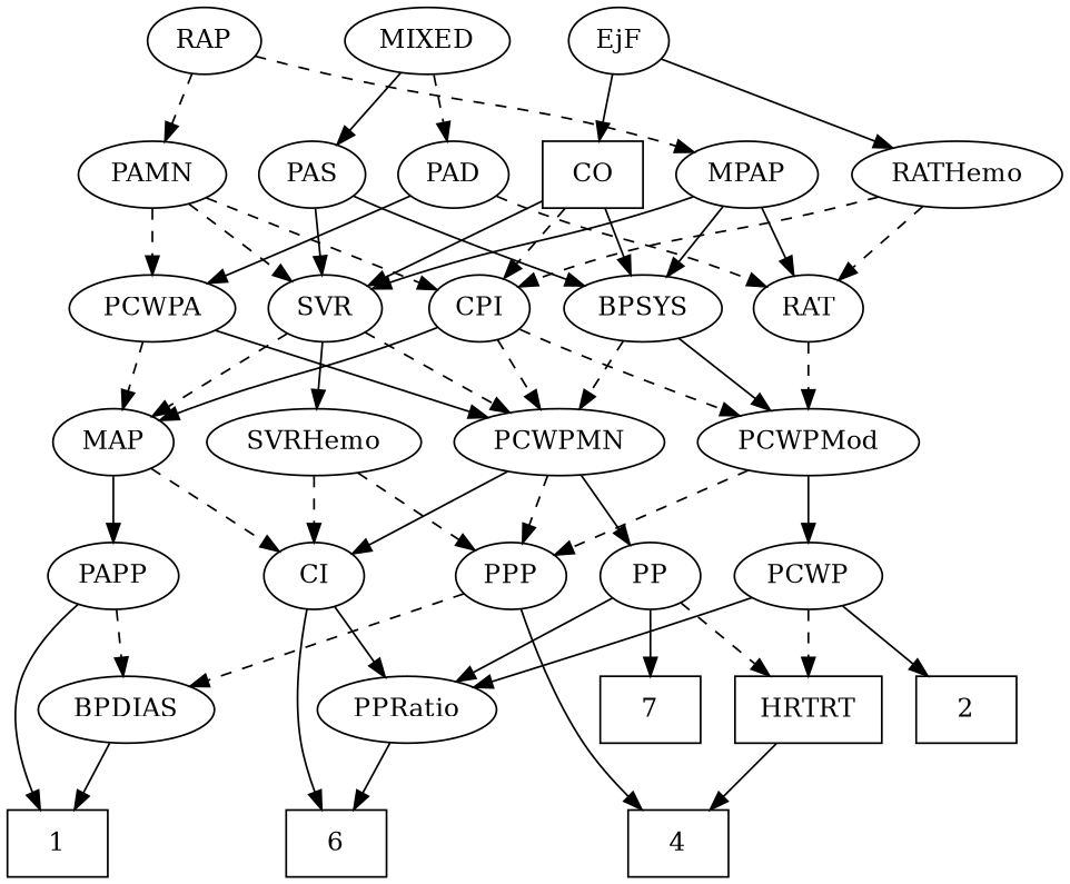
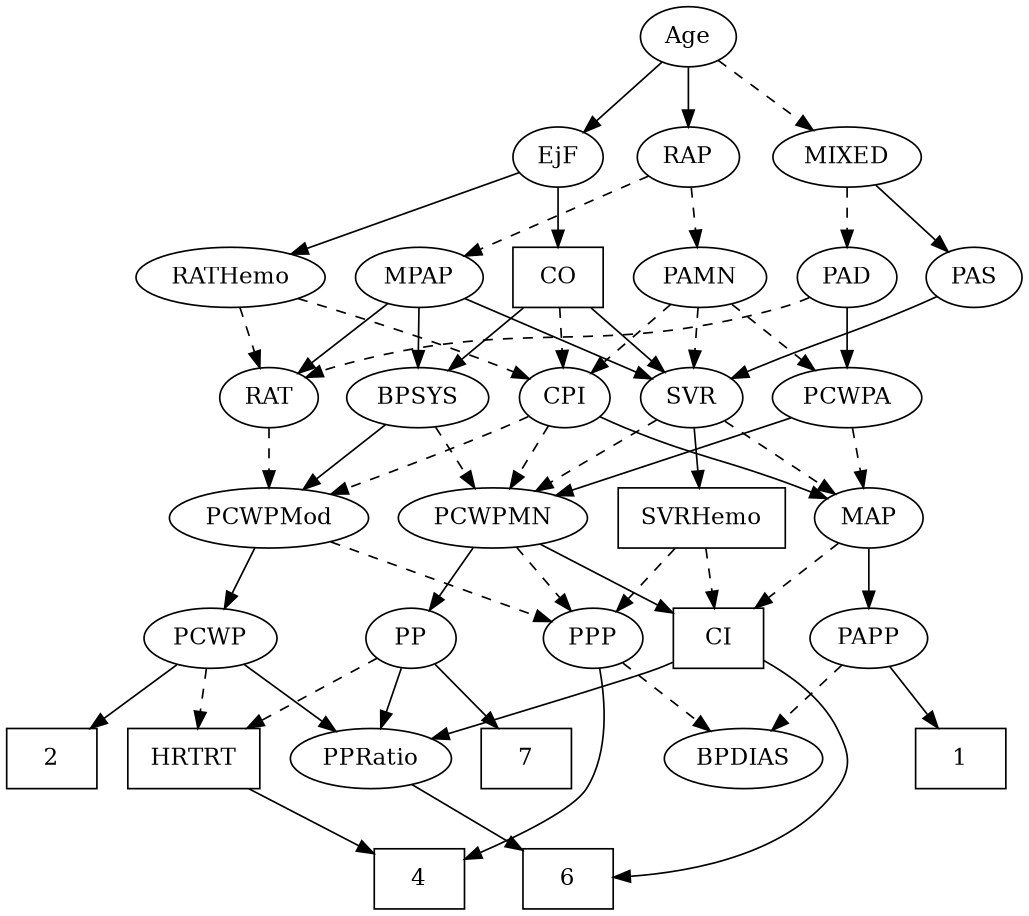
  strict digraph {
    edge [style=solid]
    1 [height=0.5 shape=box width=0.75]
    2 [height=0.5 shape=box width=0.75]
    n3 [height=0.5 label=7 shape=box width=0.75]
    4 [height=0.5 shape=box width=0.75]
    n5 [height=0.5 label=6 shape=box width=0.75]
+   Age [height=0.5 width=0.75]
    EjF [height=0.5 width=0.75]
    RAP [height=0.5 width=0.77632]
    MIXED [height=0.5 width=1.1193]
    CO [height=0.5 shape=box width=0.75]
    RATHemo [height=0.5 width=1.3721]
    MPAP [height=0.5 width=0.97491]
    PAMN [height=0.5 width=1.011]
    PAD [height=0.5 width=0.79437]
    PAS [height=0.5 width=0.75]
    BPSYS [height=0.5 width=1.0471]
    SVR [height=0.5 width=0.77632]
    CPI [height=0.5 width=0.75]
    RAT [height=0.5 width=0.75827]
    PCWPA [height=0.5 width=1.1555]
    PCWPMod [height=0.5 width=1.4443]
    PCWPMN [height=0.5 width=1.3902]
    MAP [height=0.5 width=0.84854]
-   SVRHemo [height=0.5 width=1.3902]
+   SVRHemo [height=0.5 width=1.3902 shape=box]
    PPP [height=0.5 width=0.75]
    PCWP [height=0.5 width=0.97491]
    PP [height=0.5 width=0.75]
-   CI [height=0.5 width=0.75]
+   CI [height=0.5 width=0.75 shape=box]
    PAPP [height=0.5 width=0.88464]
    BPDIAS [height=0.5 width=1.1735]
    PPRatio [height=0.5 width=1.1013]
    HRTRT [height=0.5 shape=box width=1.1013]
+   Age -> EjF
+   Age -> RAP
+   Age -> MIXED [style=dashed]
    EjF -> CO
    EjF -> RATHemo
    RAP -> MPAP [style=dashed]
    RAP -> PAMN [style=dashed]
    MIXED -> PAD [style=dashed]
    MIXED -> PAS
    CO -> BPSYS
    CO -> SVR
    CO -> CPI [style=dashed]
    RATHemo -> CPI [style=dashed]
    RATHemo -> RAT [style=dashed]
    MPAP -> BPSYS
    MPAP -> SVR
    MPAP -> RAT
    PAMN -> SVR [style=dashed]
    PAMN -> CPI [style=dashed]
    PAMN -> PCWPA [style=dashed]
    PAD -> RAT [style=dashed]
    PAD -> PCWPA
-   PAS -> BPSYS
    PAS -> SVR
    BPSYS -> PCWPMod
    BPSYS -> PCWPMN [style=dashed]
    SVR -> PCWPMN [style=dashed]
    SVR -> MAP [style=dashed]
    SVR -> SVRHemo
    CPI -> PCWPMod [style=dashed]
    CPI -> PCWPMN [style=dashed]
    CPI -> MAP
    RAT -> PCWPMod [style=dashed]
    PCWPA -> PCWPMN
    PCWPA -> MAP [style=dashed]
    PCWPMod -> PPP [style=dashed]
    PCWPMod -> PCWP
    PCWPMN -> PPP [style=dashed]
    PCWPMN -> PP
    PCWPMN -> CI
    MAP -> CI [style=dashed]
    MAP -> PAPP
    SVRHemo -> PPP [style=dashed]
    SVRHemo -> CI [style=dashed]
    PPP -> 4
    PPP -> BPDIAS [style=dashed]
    PCWP -> 2
    PCWP -> PPRatio
    PCWP -> HRTRT [style=dashed]
    PP -> n3
    PP -> PPRatio
    PP -> HRTRT [style=dashed]
    CI -> n5
    CI -> PPRatio
    PAPP -> 1
    PAPP -> BPDIAS [style=dashed]
-   BPDIAS -> 1
    PPRatio -> n5
    HRTRT -> 4
  }
